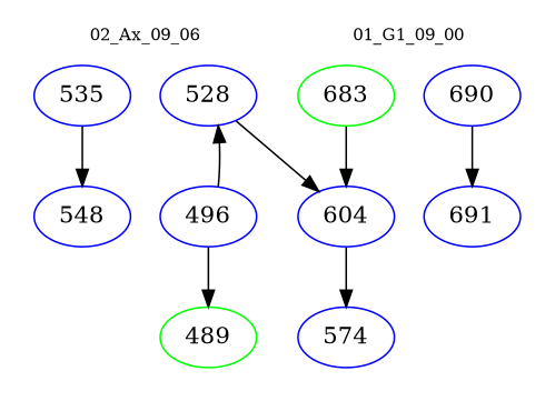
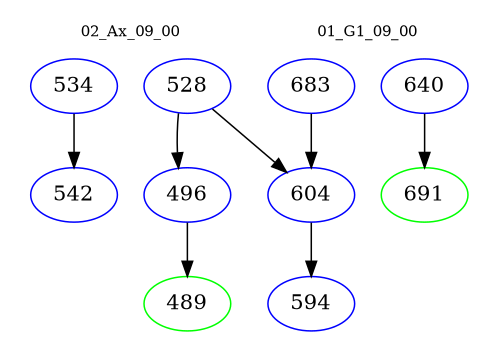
  digraph {
    node [color=blue]
    edge [color=black]
    n1 [label=528]
    n2 [label=496]
-   n3 [label=535]
+   n3 [label=534]
    n4 [color=green label=489]
-   n5 [label=548]
-   n6 [color=green label=683]
+   n5 [label=542]
+   n6 [label=683]
    n7 [label=604]
-   n8 [label=690]
-   n9 [label=574]
-   n10 [label=691]
+   n8 [label=640]
+   n9 [label=594]
+   n10 [color=green label=691]
    subgraph cluster_1 {
      color=white
      fontsize=10
-     label="02_Ax_09_06"
+     label="02_Ax_09_00"
      n1
      n2
      n3
      n4
      n5
    }
    subgraph cluster_2 {
      color=white
      fontsize=10
      label="01_G1_09_00"
      n6
      n7
      n8
      n9
      n10
    }
-   n2 -> n1
+   n1 -> n2
    n1 -> n7
    n2 -> n4
    n3 -> n5
    n6 -> n7
    n7 -> n9
    n8 -> n10
  }
